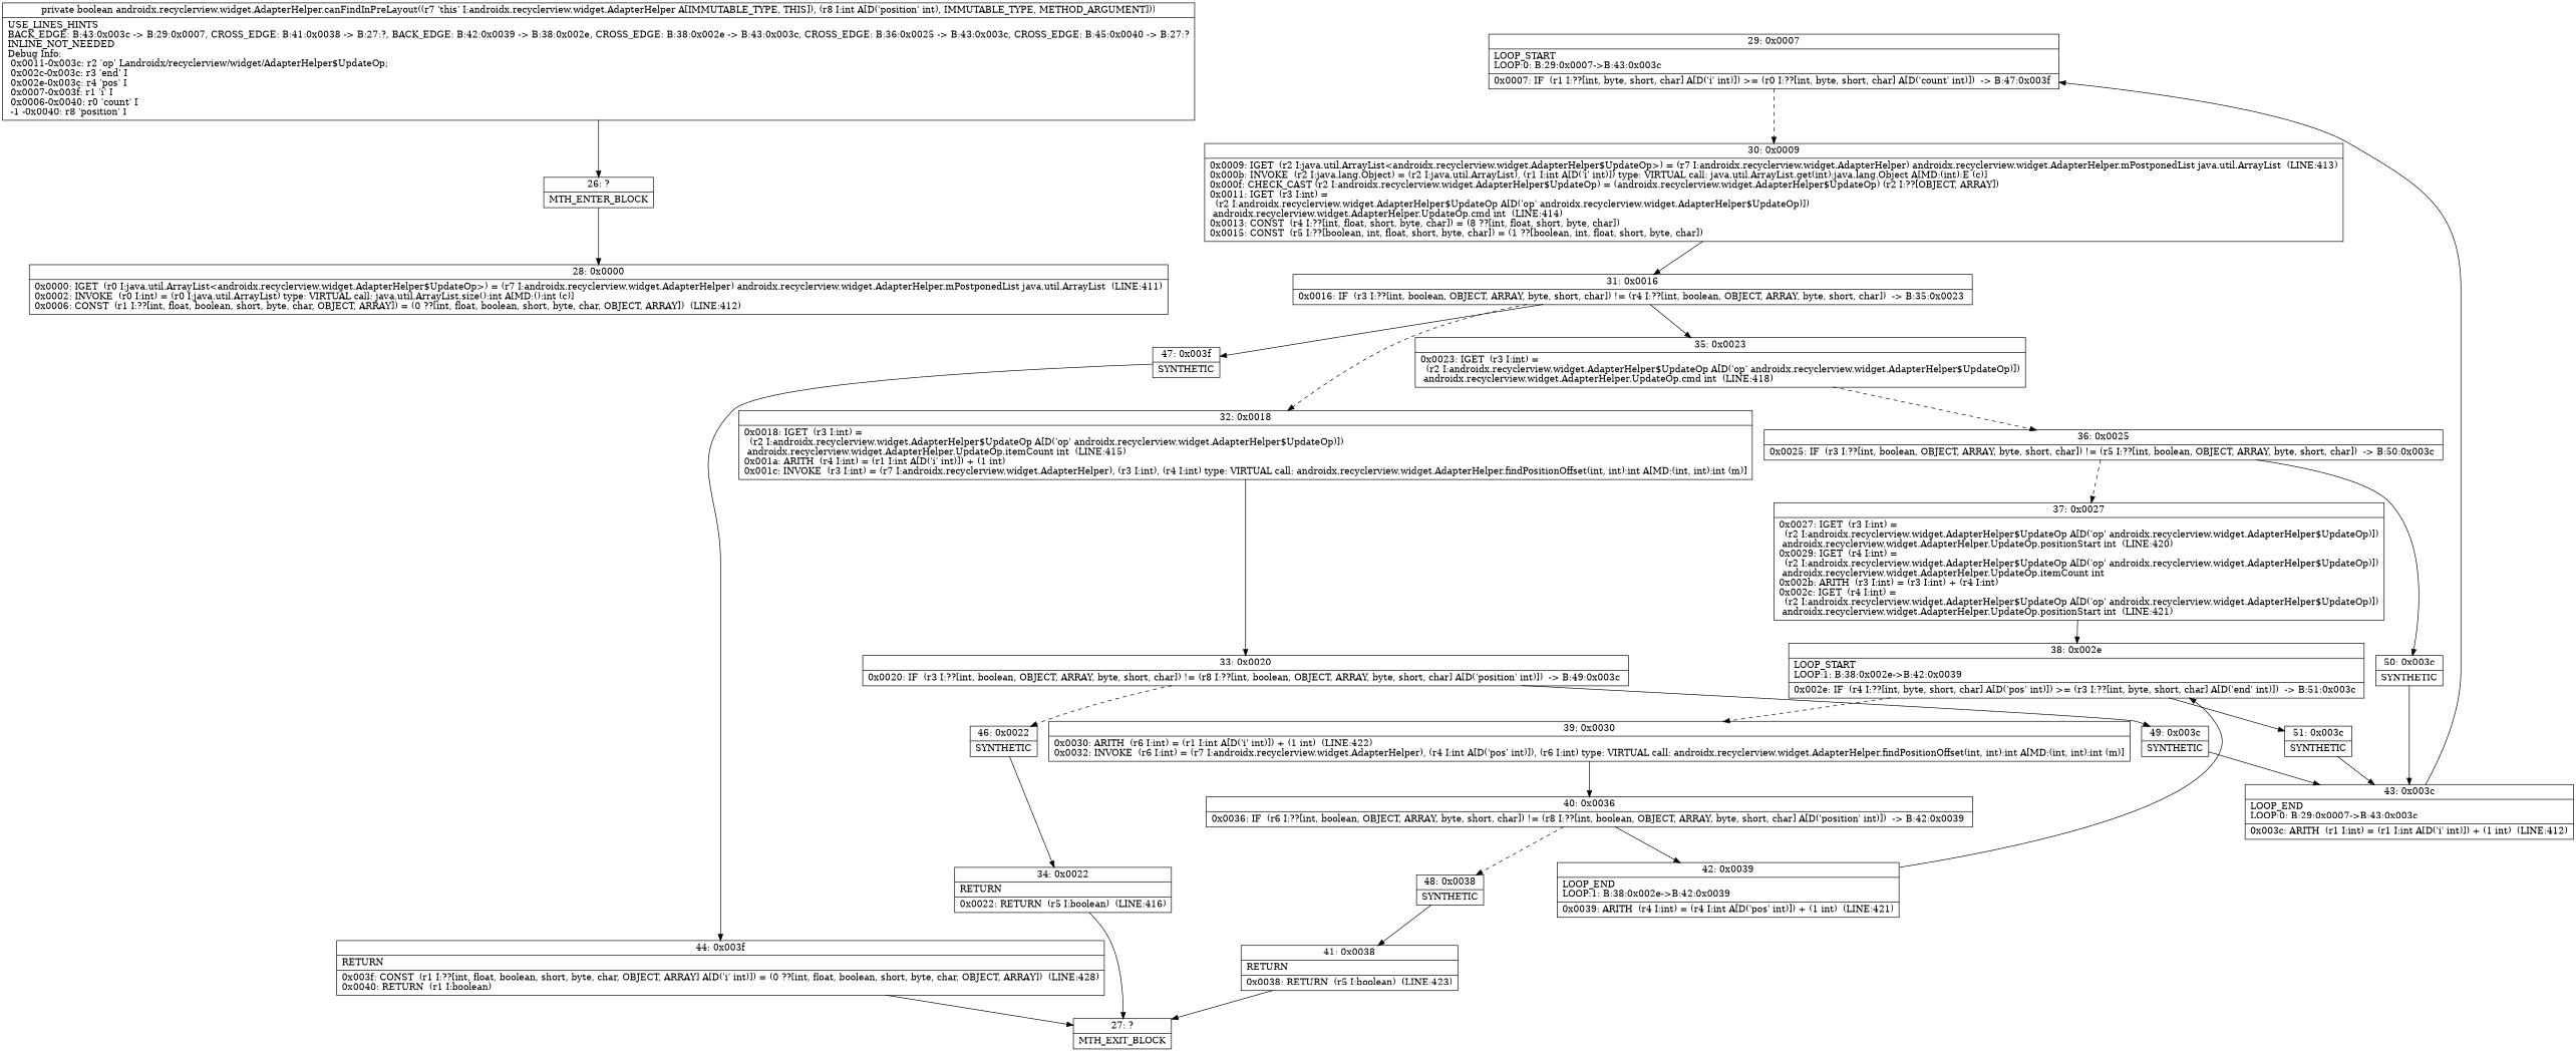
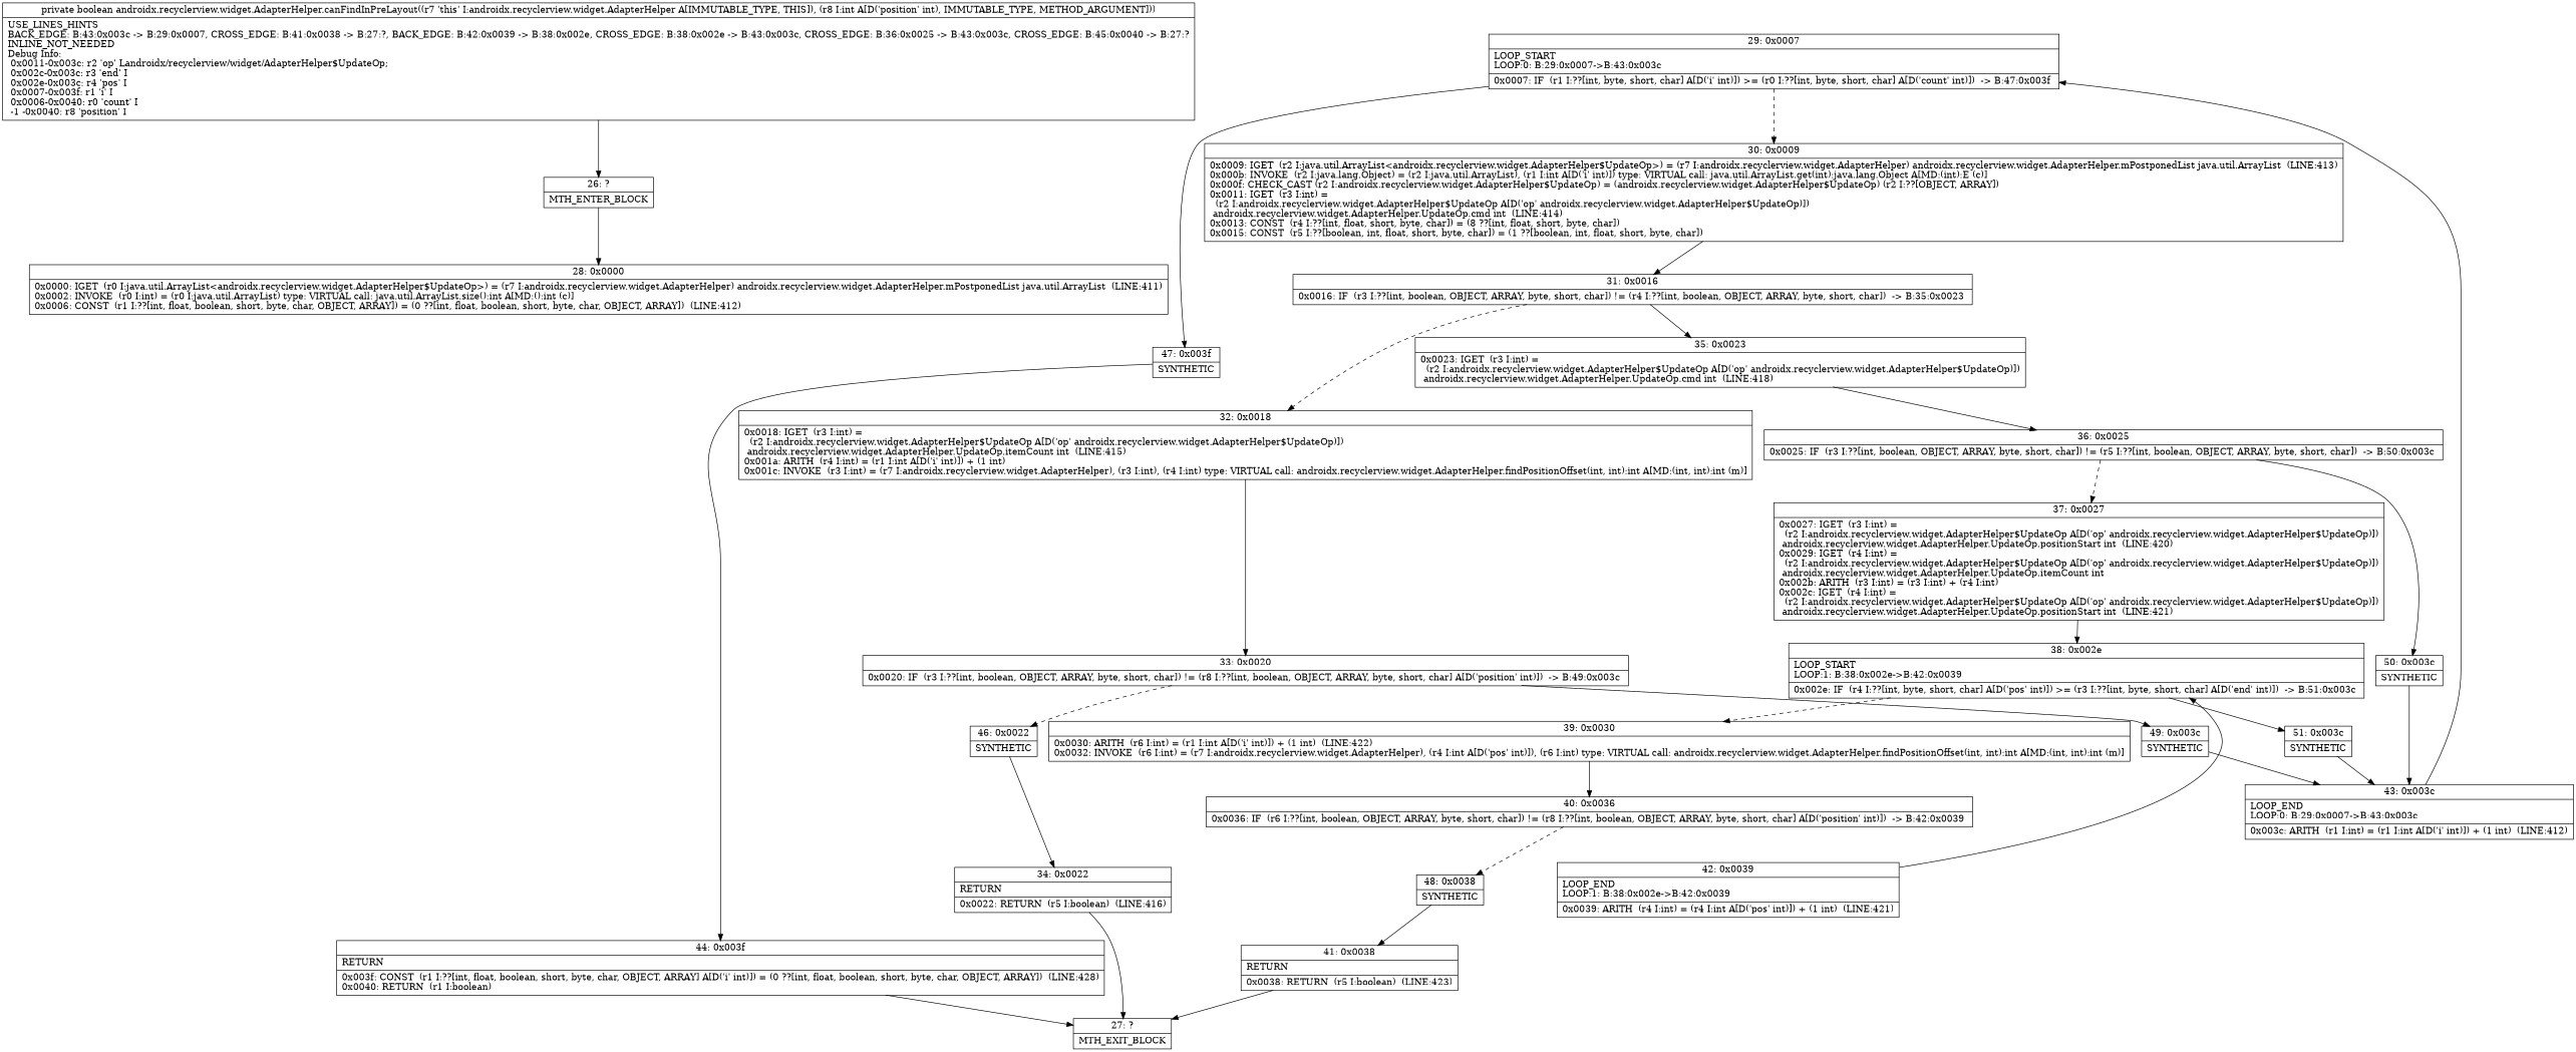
  digraph {
    node [shape=record]
    n1 [label="{26\:\ ?|MTH_ENTER_BLOCK\l}"]
    n2 [label="{28\:\ 0x0000|0x0000: IGET  (r0 I:java.util.ArrayList\<androidx.recyclerview.widget.AdapterHelper$UpdateOp\>) = (r7 I:androidx.recyclerview.widget.AdapterHelper) androidx.recyclerview.widget.AdapterHelper.mPostponedList java.util.ArrayList  (LINE:411)\l0x0002: INVOKE  (r0 I:int) = (r0 I:java.util.ArrayList) type: VIRTUAL call: java.util.ArrayList.size():int A[MD:():int (c)]\l0x0006: CONST  (r1 I:??[int, float, boolean, short, byte, char, OBJECT, ARRAY]) = (0 ??[int, float, boolean, short, byte, char, OBJECT, ARRAY])  (LINE:412)\l}"]
    n3 [label="{29\:\ 0x0007|LOOP_START\lLOOP:0: B:29:0x0007\-\>B:43:0x003c\l|0x0007: IF  (r1 I:??[int, byte, short, char] A[D('i' int)]) \>= (r0 I:??[int, byte, short, char] A[D('count' int)])  \-\> B:47:0x003f \l}"]
    n4 [label="{30\:\ 0x0009|0x0009: IGET  (r2 I:java.util.ArrayList\<androidx.recyclerview.widget.AdapterHelper$UpdateOp\>) = (r7 I:androidx.recyclerview.widget.AdapterHelper) androidx.recyclerview.widget.AdapterHelper.mPostponedList java.util.ArrayList  (LINE:413)\l0x000b: INVOKE  (r2 I:java.lang.Object) = (r2 I:java.util.ArrayList), (r1 I:int A[D('i' int)]) type: VIRTUAL call: java.util.ArrayList.get(int):java.lang.Object A[MD:(int):E (c)]\l0x000f: CHECK_CAST (r2 I:androidx.recyclerview.widget.AdapterHelper$UpdateOp) = (androidx.recyclerview.widget.AdapterHelper$UpdateOp) (r2 I:??[OBJECT, ARRAY]) \l0x0011: IGET  (r3 I:int) = \l  (r2 I:androidx.recyclerview.widget.AdapterHelper$UpdateOp A[D('op' androidx.recyclerview.widget.AdapterHelper$UpdateOp)])\l androidx.recyclerview.widget.AdapterHelper.UpdateOp.cmd int  (LINE:414)\l0x0013: CONST  (r4 I:??[int, float, short, byte, char]) = (8 ??[int, float, short, byte, char]) \l0x0015: CONST  (r5 I:??[boolean, int, float, short, byte, char]) = (1 ??[boolean, int, float, short, byte, char]) \l}"]
    n5 [label="{47\:\ 0x003f|SYNTHETIC\l}"]
    n6 [label="{31\:\ 0x0016|0x0016: IF  (r3 I:??[int, boolean, OBJECT, ARRAY, byte, short, char]) != (r4 I:??[int, boolean, OBJECT, ARRAY, byte, short, char])  \-\> B:35:0x0023 \l}"]
    n7 [label="{44\:\ 0x003f|RETURN\l|0x003f: CONST  (r1 I:??[int, float, boolean, short, byte, char, OBJECT, ARRAY] A[D('i' int)]) = (0 ??[int, float, boolean, short, byte, char, OBJECT, ARRAY])  (LINE:428)\l0x0040: RETURN  (r1 I:boolean) \l}"]
    n8 [label="{32\:\ 0x0018|0x0018: IGET  (r3 I:int) = \l  (r2 I:androidx.recyclerview.widget.AdapterHelper$UpdateOp A[D('op' androidx.recyclerview.widget.AdapterHelper$UpdateOp)])\l androidx.recyclerview.widget.AdapterHelper.UpdateOp.itemCount int  (LINE:415)\l0x001a: ARITH  (r4 I:int) = (r1 I:int A[D('i' int)]) + (1 int) \l0x001c: INVOKE  (r3 I:int) = (r7 I:androidx.recyclerview.widget.AdapterHelper), (r3 I:int), (r4 I:int) type: VIRTUAL call: androidx.recyclerview.widget.AdapterHelper.findPositionOffset(int, int):int A[MD:(int, int):int (m)]\l}"]
    n9 [label="{35\:\ 0x0023|0x0023: IGET  (r3 I:int) = \l  (r2 I:androidx.recyclerview.widget.AdapterHelper$UpdateOp A[D('op' androidx.recyclerview.widget.AdapterHelper$UpdateOp)])\l androidx.recyclerview.widget.AdapterHelper.UpdateOp.cmd int  (LINE:418)\l}"]
    n10 [label="{33\:\ 0x0020|0x0020: IF  (r3 I:??[int, boolean, OBJECT, ARRAY, byte, short, char]) != (r8 I:??[int, boolean, OBJECT, ARRAY, byte, short, char] A[D('position' int)])  \-\> B:49:0x003c \l}"]
    n11 [label="{36\:\ 0x0025|0x0025: IF  (r3 I:??[int, boolean, OBJECT, ARRAY, byte, short, char]) != (r5 I:??[int, boolean, OBJECT, ARRAY, byte, short, char])  \-\> B:50:0x003c \l}"]
    n12 [label="{46\:\ 0x0022|SYNTHETIC\l}"]
    n13 [label="{49\:\ 0x003c|SYNTHETIC\l}"]
    n14 [label="{34\:\ 0x0022|RETURN\l|0x0022: RETURN  (r5 I:boolean)  (LINE:416)\l}"]
    n15 [label="{43\:\ 0x003c|LOOP_END\lLOOP:0: B:29:0x0007\-\>B:43:0x003c\l|0x003c: ARITH  (r1 I:int) = (r1 I:int A[D('i' int)]) + (1 int)  (LINE:412)\l}"]
    n16 [label="{27\:\ ?|MTH_EXIT_BLOCK\l}"]
    n17 [label="{37\:\ 0x0027|0x0027: IGET  (r3 I:int) = \l  (r2 I:androidx.recyclerview.widget.AdapterHelper$UpdateOp A[D('op' androidx.recyclerview.widget.AdapterHelper$UpdateOp)])\l androidx.recyclerview.widget.AdapterHelper.UpdateOp.positionStart int  (LINE:420)\l0x0029: IGET  (r4 I:int) = \l  (r2 I:androidx.recyclerview.widget.AdapterHelper$UpdateOp A[D('op' androidx.recyclerview.widget.AdapterHelper$UpdateOp)])\l androidx.recyclerview.widget.AdapterHelper.UpdateOp.itemCount int \l0x002b: ARITH  (r3 I:int) = (r3 I:int) + (r4 I:int) \l0x002c: IGET  (r4 I:int) = \l  (r2 I:androidx.recyclerview.widget.AdapterHelper$UpdateOp A[D('op' androidx.recyclerview.widget.AdapterHelper$UpdateOp)])\l androidx.recyclerview.widget.AdapterHelper.UpdateOp.positionStart int  (LINE:421)\l}"]
    n18 [label="{50\:\ 0x003c|SYNTHETIC\l}"]
    n19 [label="{38\:\ 0x002e|LOOP_START\lLOOP:1: B:38:0x002e\-\>B:42:0x0039\l|0x002e: IF  (r4 I:??[int, byte, short, char] A[D('pos' int)]) \>= (r3 I:??[int, byte, short, char] A[D('end' int)])  \-\> B:51:0x003c \l}"]
    n20 [label="{39\:\ 0x0030|0x0030: ARITH  (r6 I:int) = (r1 I:int A[D('i' int)]) + (1 int)  (LINE:422)\l0x0032: INVOKE  (r6 I:int) = (r7 I:androidx.recyclerview.widget.AdapterHelper), (r4 I:int A[D('pos' int)]), (r6 I:int) type: VIRTUAL call: androidx.recyclerview.widget.AdapterHelper.findPositionOffset(int, int):int A[MD:(int, int):int (m)]\l}"]
    n21 [label="{51\:\ 0x003c|SYNTHETIC\l}"]
    n22 [label="{40\:\ 0x0036|0x0036: IF  (r6 I:??[int, boolean, OBJECT, ARRAY, byte, short, char]) != (r8 I:??[int, boolean, OBJECT, ARRAY, byte, short, char] A[D('position' int)])  \-\> B:42:0x0039 \l}"]
    n23 [label="{42\:\ 0x0039|LOOP_END\lLOOP:1: B:38:0x002e\-\>B:42:0x0039\l|0x0039: ARITH  (r4 I:int) = (r4 I:int A[D('pos' int)]) + (1 int)  (LINE:421)\l}"]
    n24 [label="{48\:\ 0x0038|SYNTHETIC\l}"]
    n25 [label="{41\:\ 0x0038|RETURN\l|0x0038: RETURN  (r5 I:boolean)  (LINE:423)\l}"]
    n26 [label="{private boolean androidx.recyclerview.widget.AdapterHelper.canFindInPreLayout((r7 'this' I:androidx.recyclerview.widget.AdapterHelper A[IMMUTABLE_TYPE, THIS]), (r8 I:int A[D('position' int), IMMUTABLE_TYPE, METHOD_ARGUMENT]))  | USE_LINES_HINTS\lBACK_EDGE: B:43:0x003c \-\> B:29:0x0007, CROSS_EDGE: B:41:0x0038 \-\> B:27:?, BACK_EDGE: B:42:0x0039 \-\> B:38:0x002e, CROSS_EDGE: B:38:0x002e \-\> B:43:0x003c, CROSS_EDGE: B:36:0x0025 \-\> B:43:0x003c, CROSS_EDGE: B:45:0x0040 \-\> B:27:?\lINLINE_NOT_NEEDED\lDebug Info:\l  0x0011\-0x003c: r2 'op' Landroidx\/recyclerview\/widget\/AdapterHelper$UpdateOp;\l  0x002c\-0x003c: r3 'end' I\l  0x002e\-0x003c: r4 'pos' I\l  0x0007\-0x003f: r1 'i' I\l  0x0006\-0x0040: r0 'count' I\l  \-1 \-0x0040: r8 'position' I\l}"]
    n1 -> n2
    n3 -> n4 [style=dashed]
-   n6 -> n5
+   n3 -> n5
    n4 -> n6
    n5 -> n7
    n6 -> n8 [style=dashed]
    n6 -> n9
    n7 -> n16
    n8 -> n10
-   n9 -> n11 [style=dashed]
+   n9 -> n11
    n10 -> n12 [style=dashed]
    n10 -> n13
    n11 -> n17 [style=dashed]
    n11 -> n18
    n12 -> n14
    n13 -> n15
    n14 -> n16
    n15 -> n3
    n17 -> n19
    n18 -> n15
    n19 -> n20 [style=dashed]
    n19 -> n21
    n20 -> n22
    n21 -> n15
-   n22 -> n23
    n22 -> n24 [style=dashed]
    n23 -> n19
    n24 -> n25
    n25 -> n16
    n26 -> n1
  }
